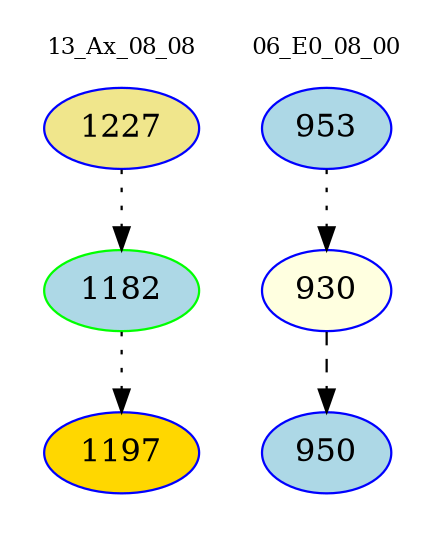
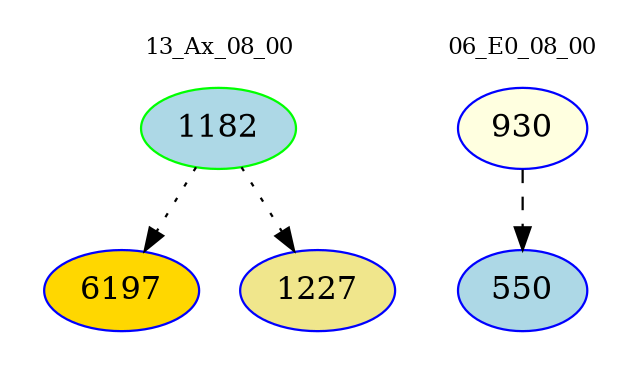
  digraph {
    node [color=blue fillcolor=lightblue style=filled]
    edge [color=black style=dotted]
-   n1 [fillcolor=gold label=1197]
+   n1 [fillcolor=gold label=6197]
    n2 [color=green label=1182]
    n3 [fillcolor=khaki label=1227]
-   n4 [label=953]
    n5 [fillcolor=lightyellow label=930]
-   n6 [label=950]
+   n6 [label=550]
    subgraph cluster_1 {
      color=white
      fontsize=10
-     label="13_Ax_08_08"
+     label="13_Ax_08_00"
      n1
      n2
      n3
    }
    subgraph cluster_2 {
      color=white
      fontsize=10
      label="06_E0_08_00"
-     n4
      n5
      n6
    }
    n2 -> n1
-   n3 -> n2
-   n4 -> n5
+   n2 -> n3
    n5 -> n6 [style=dashed]
  }
